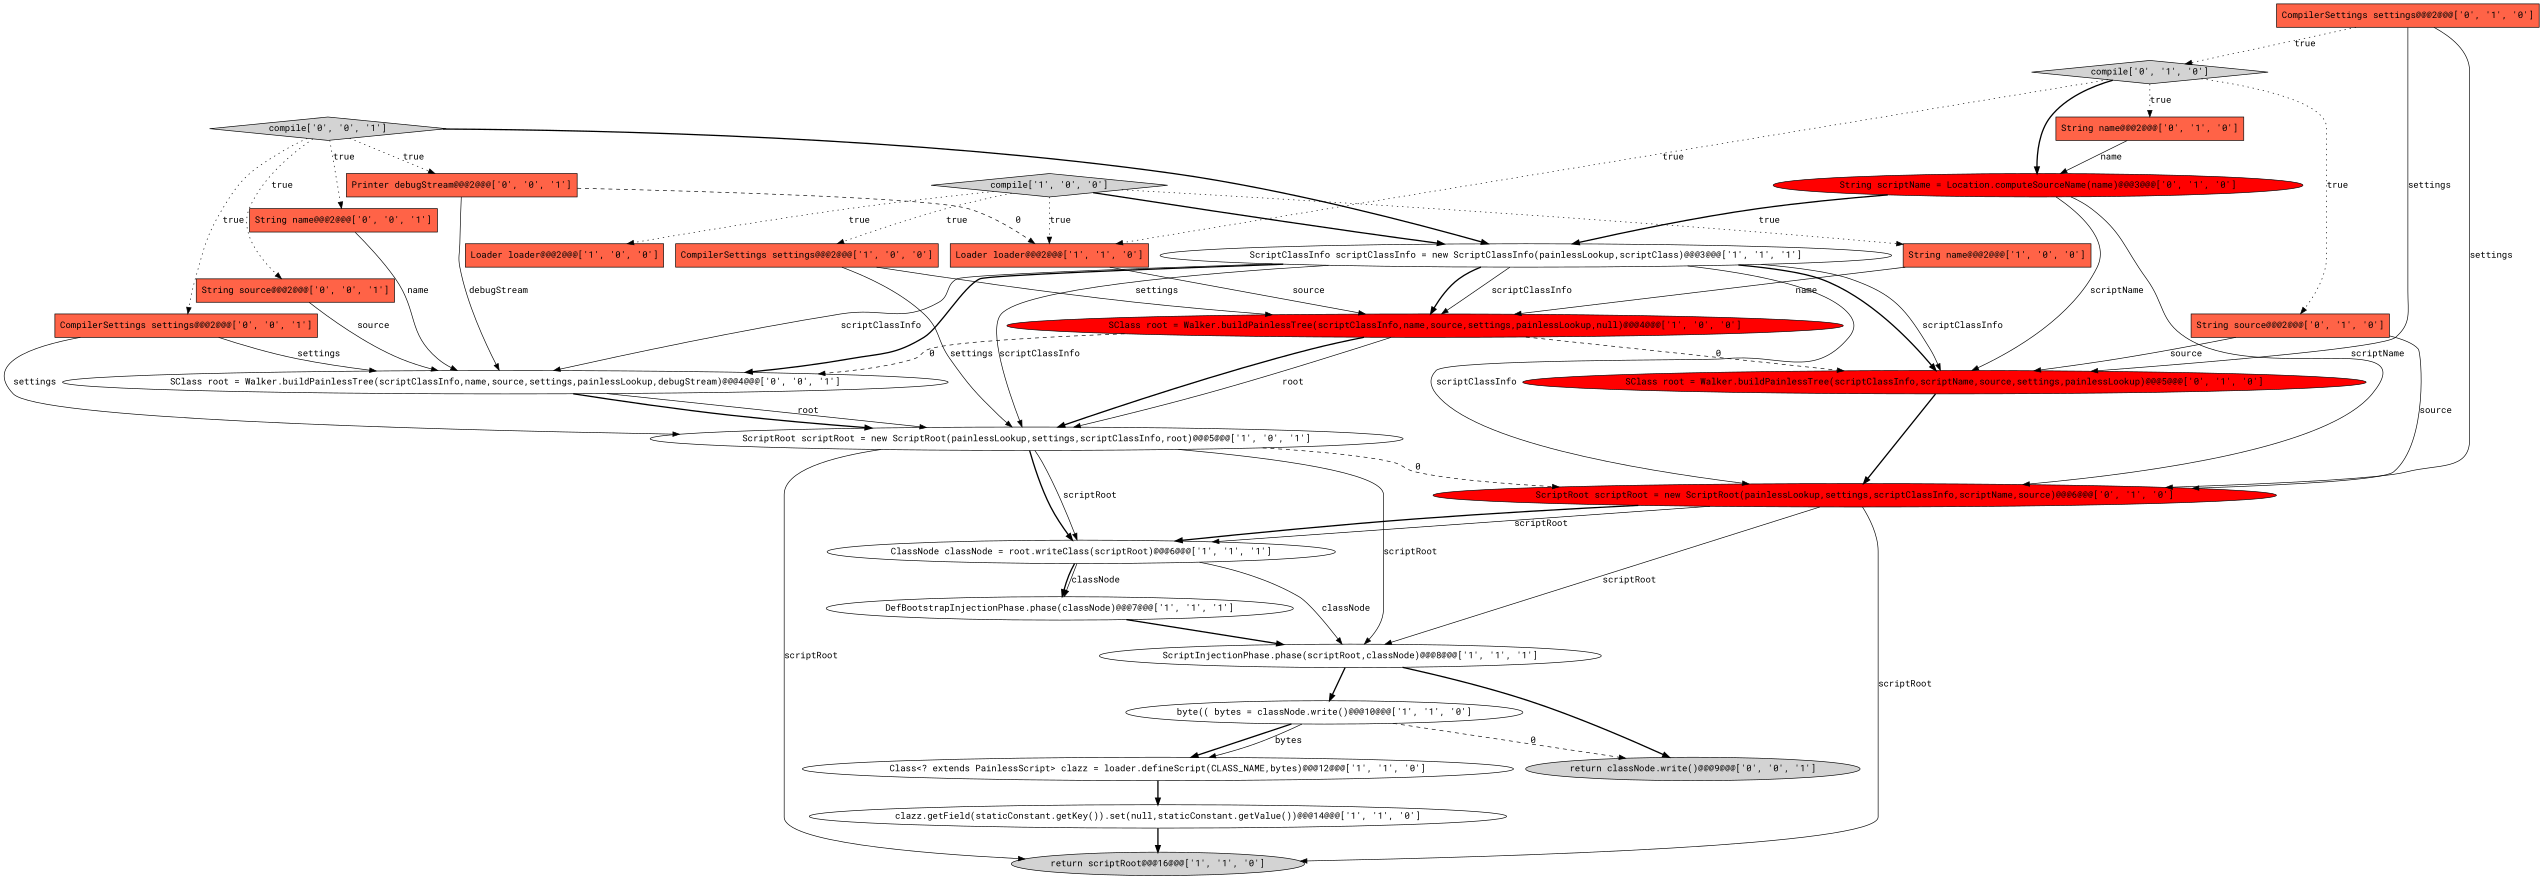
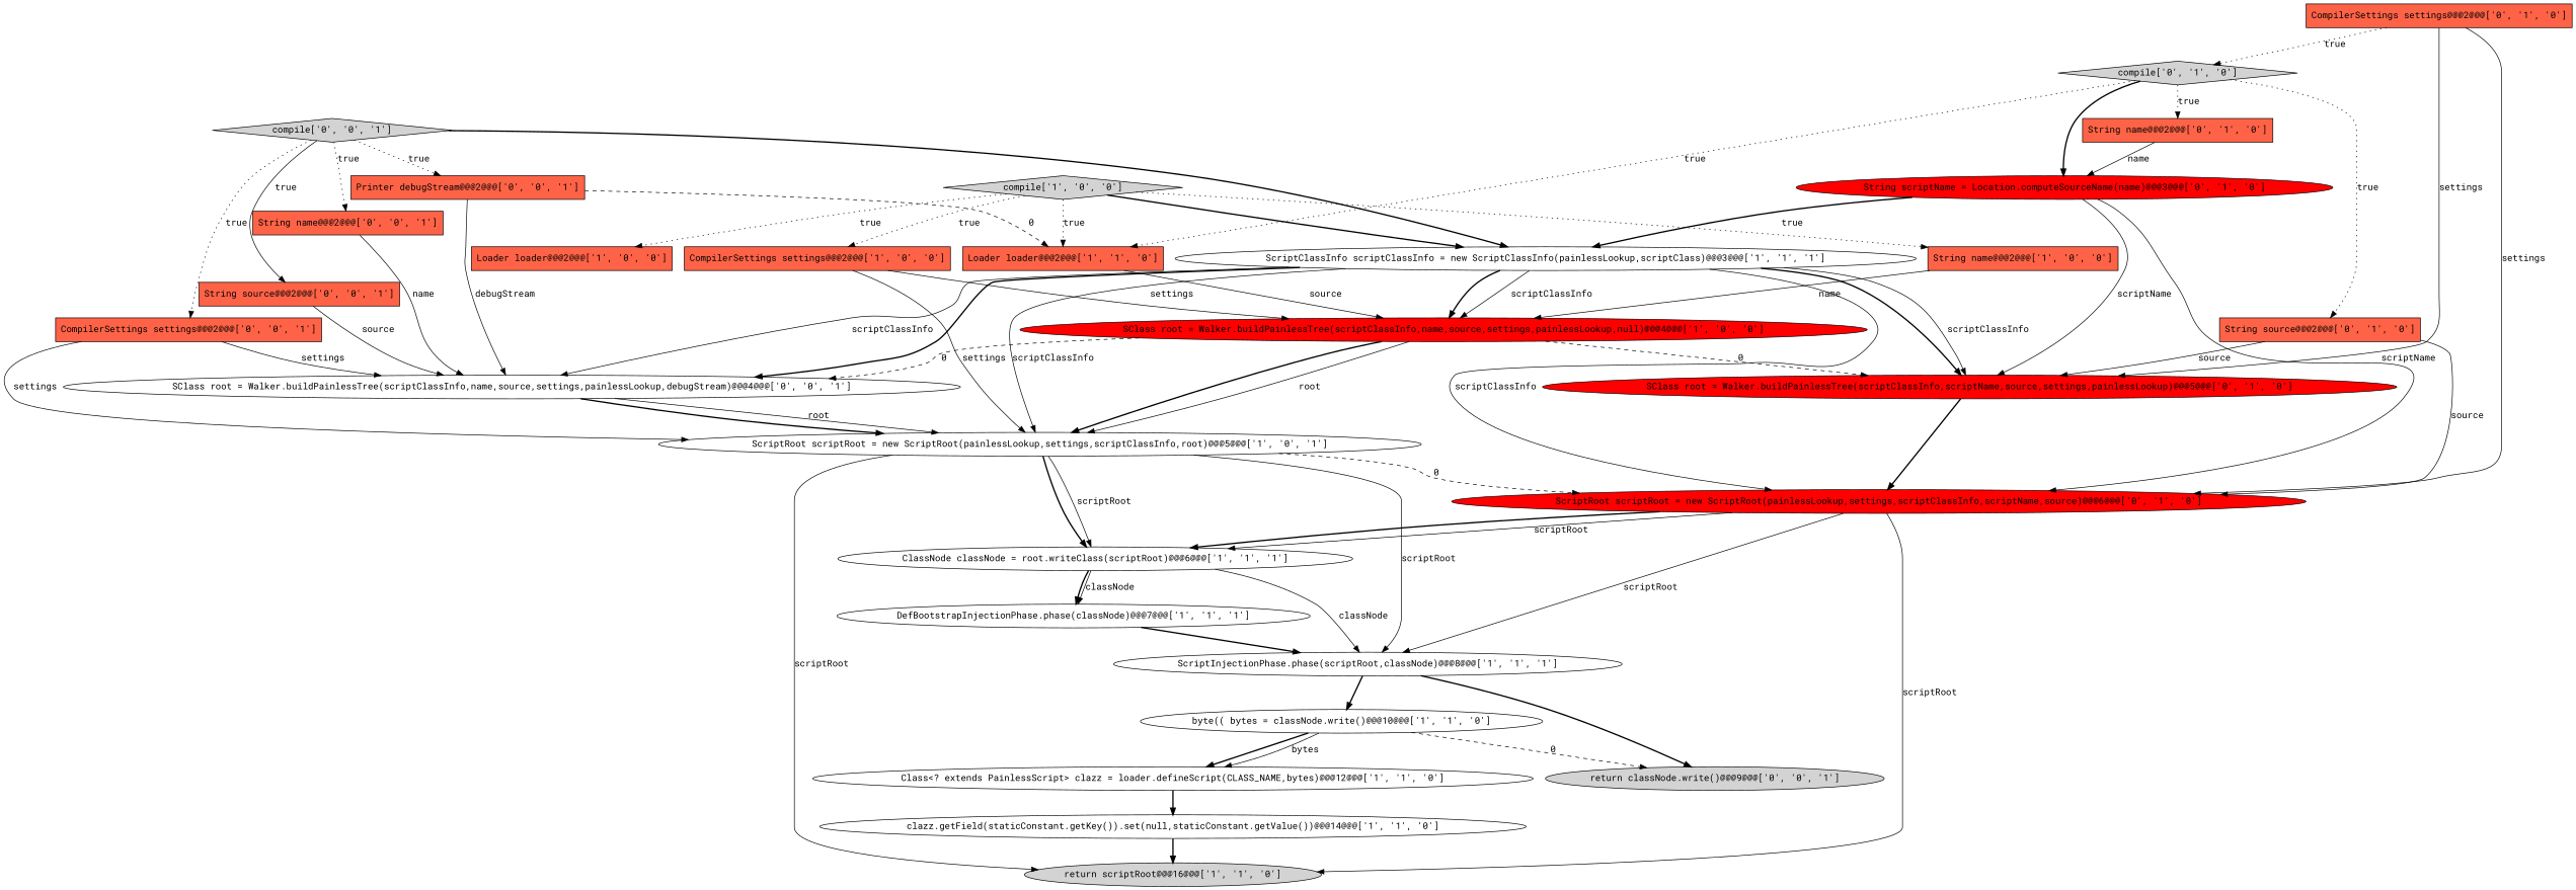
  digraph {
    fontname="Roboto Mono"
    node [fillcolor=tomato fontname="Roboto Mono" shape=ellipse style=filled]
    edge [fontname="Roboto Mono" style=solid]
    n1 [fillcolor=lightgray label="compile['0', '0', '1']" shape=diamond]
    n2 [label="String name@@@2@@@['0', '0', '1']" shape=box]
    n3 [label="CompilerSettings settings@@@2@@@['0', '0', '1']" shape=box]
    n4 [fillcolor=white label="ScriptClassInfo scriptClassInfo = new ScriptClassInfo(painlessLookup,scriptClass)@@@3@@@['1', '1', '1']"]
    n5 [label="Printer debugStream@@@2@@@['0', '0', '1']" shape=box]
    n6 [label="String source@@@2@@@['0', '0', '1']" shape=box]
    n7 [fillcolor=white label="SClass root = Walker.buildPainlessTree(scriptClassInfo,name,source,settings,painlessLookup,debugStream)@@@4@@@['0', '0', '1']"]
    n8 [fillcolor=white label="ScriptRoot scriptRoot = new ScriptRoot(painlessLookup,settings,scriptClassInfo,root)@@@5@@@['1', '0', '1']"]
    n9 [fillcolor=red label="SClass root = Walker.buildPainlessTree(scriptClassInfo,scriptName,source,settings,painlessLookup)@@@5@@@['0', '1', '0']"]
    n10 [fillcolor=red label="ScriptRoot scriptRoot = new ScriptRoot(painlessLookup,settings,scriptClassInfo,scriptName,source)@@@6@@@['0', '1', '0']"]
    n11 [fillcolor=red label="SClass root = Walker.buildPainlessTree(scriptClassInfo,name,source,settings,painlessLookup,null)@@@4@@@['1', '0', '0']"]
    n12 [label="Loader loader@@@2@@@['1', '1', '0']" shape=box]
    n13 [label="String source@@@2@@@['0', '1', '0']" shape=box]
    n14 [fillcolor=lightgray label="return scriptRoot@@@16@@@['1', '1', '0']"]
    n15 [fillcolor=white label="ClassNode classNode = root.writeClass(scriptRoot)@@@6@@@['1', '1', '1']"]
    n16 [fillcolor=white label="ScriptInjectionPhase.phase(scriptRoot,classNode)@@@8@@@['1', '1', '1']"]
    n17 [label="CompilerSettings settings@@@2@@@['0', '1', '0']" shape=box]
    n18 [fillcolor=lightgray label="compile['0', '1', '0']" shape=diamond]
    n19 [fillcolor=white label="DefBootstrapInjectionPhase.phase(classNode)@@@7@@@['1', '1', '1']"]
    n20 [fillcolor=white label="byte(( bytes = classNode.write()@@@10@@@['1', '1', '0']"]
    n21 [fillcolor=lightgray label="return classNode.write()@@@9@@@['0', '0', '1']"]
    n22 [label="String name@@@2@@@['1', '0', '0']" shape=box]
    n23 [fillcolor=white label="clazz.getField(staticConstant.getKey()).set(null,staticConstant.getValue())@@@14@@@['1', '1', '0']"]
    n24 [fillcolor=red label="String scriptName = Location.computeSourceName(name)@@@3@@@['0', '1', '0']"]
    n25 [fillcolor=white label="Class<? extends PainlessScript> clazz = loader.defineScript(CLASS_NAME,bytes)@@@12@@@['1', '1', '0']"]
    n26 [fillcolor=lightgray label="compile['1', '0', '0']" shape=diamond]
    n27 [label="Loader loader@@@2@@@['1', '0', '0']" shape=box]
    n28 [label="CompilerSettings settings@@@2@@@['1', '0', '0']" shape=box]
    n29 [label="String name@@@2@@@['0', '1', '0']" shape=box]
    n1 -> n2 [label=true style=dotted]
    n1 -> n3 [label=true style=dotted]
    n1 -> n4 [style=bold]
    n1 -> n5 [label=true style=dotted]
-   n1 -> n6 [label=true style=dotted]
+   n1 -> n6 [label=true]
    n2 -> n7 [label=name]
    n3 -> n7 [label=settings]
    n3 -> n8 [label=settings]
    n4 -> n7 [style=bold]
    n4 -> n7 [label=scriptClassInfo]
    n4 -> n8 [label=scriptClassInfo]
    n4 -> n9 [style=bold]
    n4 -> n9 [label=scriptClassInfo]
    n4 -> n10 [label=scriptClassInfo]
    n4 -> n11 [label=scriptClassInfo]
    n4 -> n11 [style=bold]
    n5 -> n7 [label=debugStream]
    n5 -> n12 [label=0 style=dashed]
    n6 -> n7 [label=source]
    n7 -> n8 [label=root]
    n7 -> n8 [style=bold]
    n8 -> n10 [label=0 style=dashed]
    n8 -> n14 [label=scriptRoot]
    n8 -> n15 [label=scriptRoot]
    n8 -> n15 [style=bold]
    n8 -> n16 [label=scriptRoot]
    n9 -> n10 [style=bold]
    n10 -> n14 [label=scriptRoot]
    n10 -> n15 [label=scriptRoot]
    n10 -> n15 [style=bold]
    n10 -> n16 [label=scriptRoot]
    n11 -> n7 [label=0 style=dashed]
    n11 -> n8 [style=bold]
    n11 -> n8 [label=root]
    n11 -> n9 [label=0 style=dashed]
    n12 -> n11 [label=source]
    n13 -> n9 [label=source]
    n13 -> n10 [label=source]
    n15 -> n16 [label=classNode]
    n15 -> n19 [style=bold]
    n15 -> n19 [label=classNode]
    n16 -> n20 [style=bold]
    n16 -> n21 [style=bold]
    n17 -> n9 [label=settings]
    n17 -> n10 [label=settings]
    n17 -> n18 [label=true style=dotted]
    n18 -> n12 [label=true style=dotted]
    n18 -> n13 [label=true style=dotted]
    n18 -> n24 [style=bold]
    n18 -> n29 [label=true style=dotted]
    n19 -> n16 [style=bold]
    n20 -> n21 [label=0 style=dashed]
    n20 -> n25 [style=bold]
    n20 -> n25 [label=bytes]
    n22 -> n11 [label=name]
    n23 -> n14 [style=bold]
    n24 -> n4 [style=bold]
    n24 -> n9 [label=scriptName]
    n24 -> n10 [label=scriptName]
    n25 -> n23 [style=bold]
    n26 -> n4 [style=bold]
    n26 -> n12 [label=true style=dotted]
    n26 -> n22 [label=true style=dotted]
    n26 -> n27 [label=true style=dotted]
    n26 -> n28 [label=true style=dotted]
    n28 -> n8 [label=settings]
    n28 -> n11 [label=settings]
    n29 -> n24 [label=name]
  }
